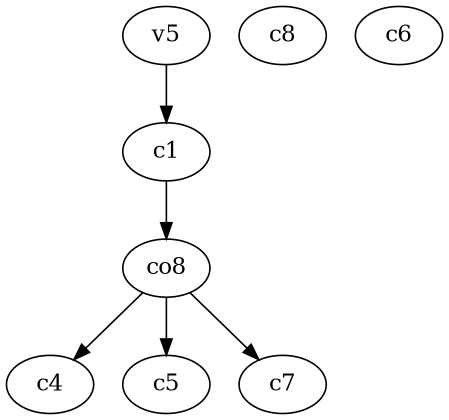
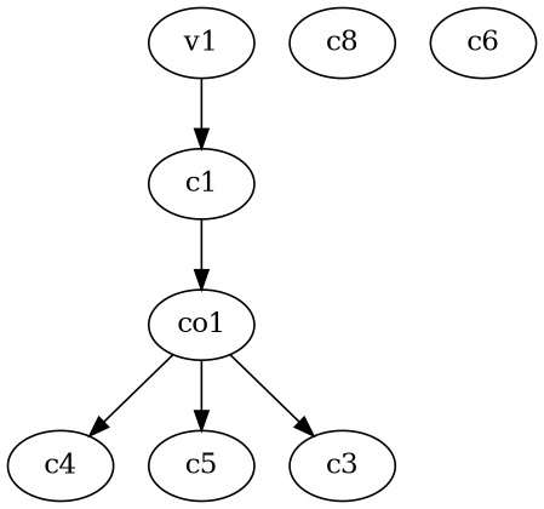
  strict digraph {
    edge [weight=1]
    c1
-   co1 [label=co8]
+   co1
    c4
    c5
-   c3 [label=c7]
+   c3
    n6 [label=c8]
    c6
-   v1 [label=v5]
+   v1
    c1 -> co1
    co1 -> c4
    co1 -> c5
    co1 -> c3
    v1 -> c1
  }
